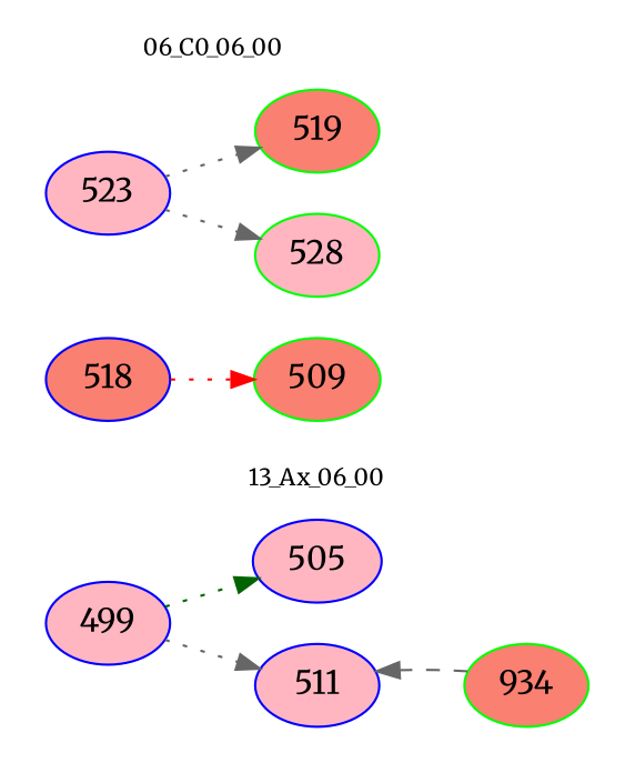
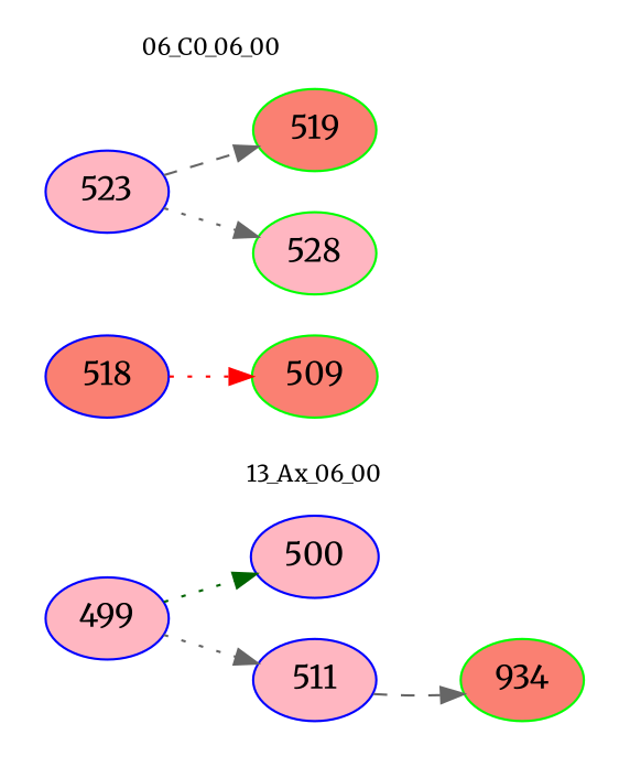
  digraph {
    fontname=Merriweather
    rankdir=LR
    node [color=blue fillcolor=lightpink fontname=Merriweather style=filled]
    edge [color=gray40 fontname=Merriweather style=dotted]
    n1 [label=499]
    n2 [label=511]
-   n3 [label=505]
+   n3 [label=500]
    n4 [color=green fillcolor=salmon label=934]
    n5 [label=523]
    n6 [fillcolor=salmon label=518]
    n7 [color=green label=528]
    n8 [color=green fillcolor=salmon label=519]
    n9 [color=green fillcolor=salmon label=509]
    subgraph cluster_1 {
      color=white
      fontsize=10
      label="13_Ax_06_00"
      n1
      n2
      n3
      n4
    }
    subgraph cluster_2 {
      color=white
      fontsize=10
      label="06_C0_06_00"
      n5
      n6
      n7
      n8
      n9
    }
    n1 -> n2
    n1 -> n3 [color=darkgreen]
-   n4 -> n2 [style=dashed]
+   n2 -> n4 [style=dashed]
    n5 -> n7
-   n5 -> n8
+   n5 -> n8 [style=dashed]
    n6 -> n9 [color=red]
  }
